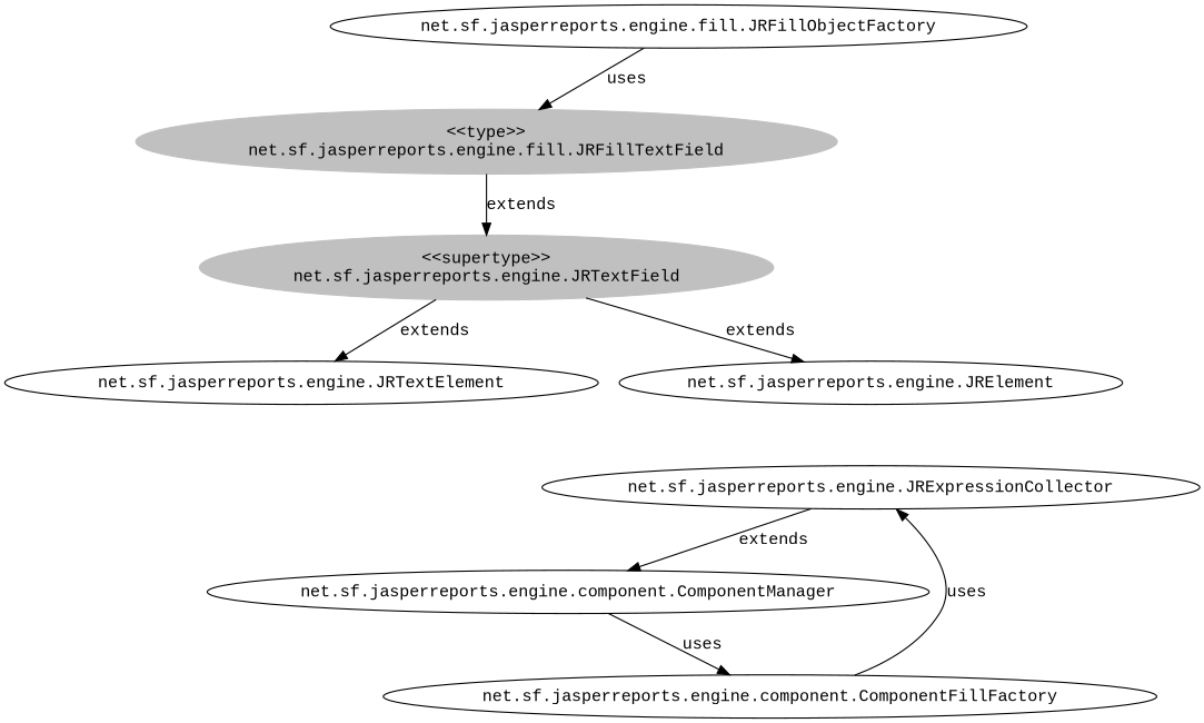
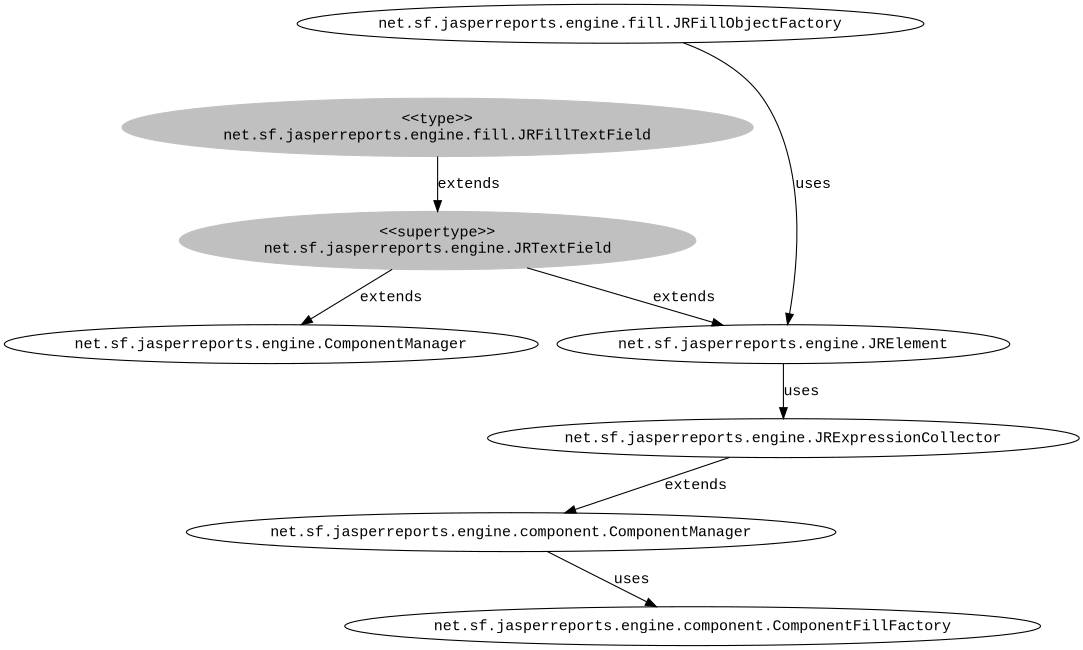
  digraph {
    fontname="Liberation Mono"
    node [fontname="Liberation Mono"]
    edge [fontname="Liberation Mono"]
    n1 [color=grey label="<<type>>\nnet.sf.jasperreports.engine.fill.JRFillTextField" style=filled]
    n2 [color=grey label="<<supertype>>\nnet.sf.jasperreports.engine.JRTextField" style=filled]
-   n3 [label="net.sf.jasperreports.engine.JRTextElement"]
+   n3 [label="net.sf.jasperreports.engine.ComponentManager"]
    n4 [label="net.sf.jasperreports.engine.JRElement"]
    n5 [label="net.sf.jasperreports.engine.JRExpressionCollector"]
    n6 [label="net.sf.jasperreports.engine.component.ComponentManager"]
    n7 [label="net.sf.jasperreports.engine.component.ComponentFillFactory"]
    n8 [label="net.sf.jasperreports.engine.fill.JRFillObjectFactory"]
    n1 -> n2 [label=extends]
    n2 -> n3 [label=extends]
    n2 -> n4 [label=extends]
-   n7 -> n5 [label=uses]
+   n4 -> n5 [label=uses]
    n5 -> n6 [label=extends]
    n6 -> n7 [label=uses]
-   n8 -> n1 [label=uses]
+   n8 -> n4 [label=uses]
  }
